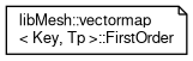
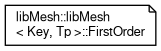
  digraph {
    rankdir=LR
-   n1 [color=black fillcolor=white fontname=FreeSans fontsize=10 height=0.2 label="libMesh::vectormap\l\< Key, Tp \>::FirstOrder" shape=note style=filled width=0.4]
+   n1 [color=black fillcolor=white fontname=FreeSans fontsize=10 height=0.2 label="libMesh::libMesh\l\< Key, Tp \>::FirstOrder" shape=note style=filled width=0.4]
  }
